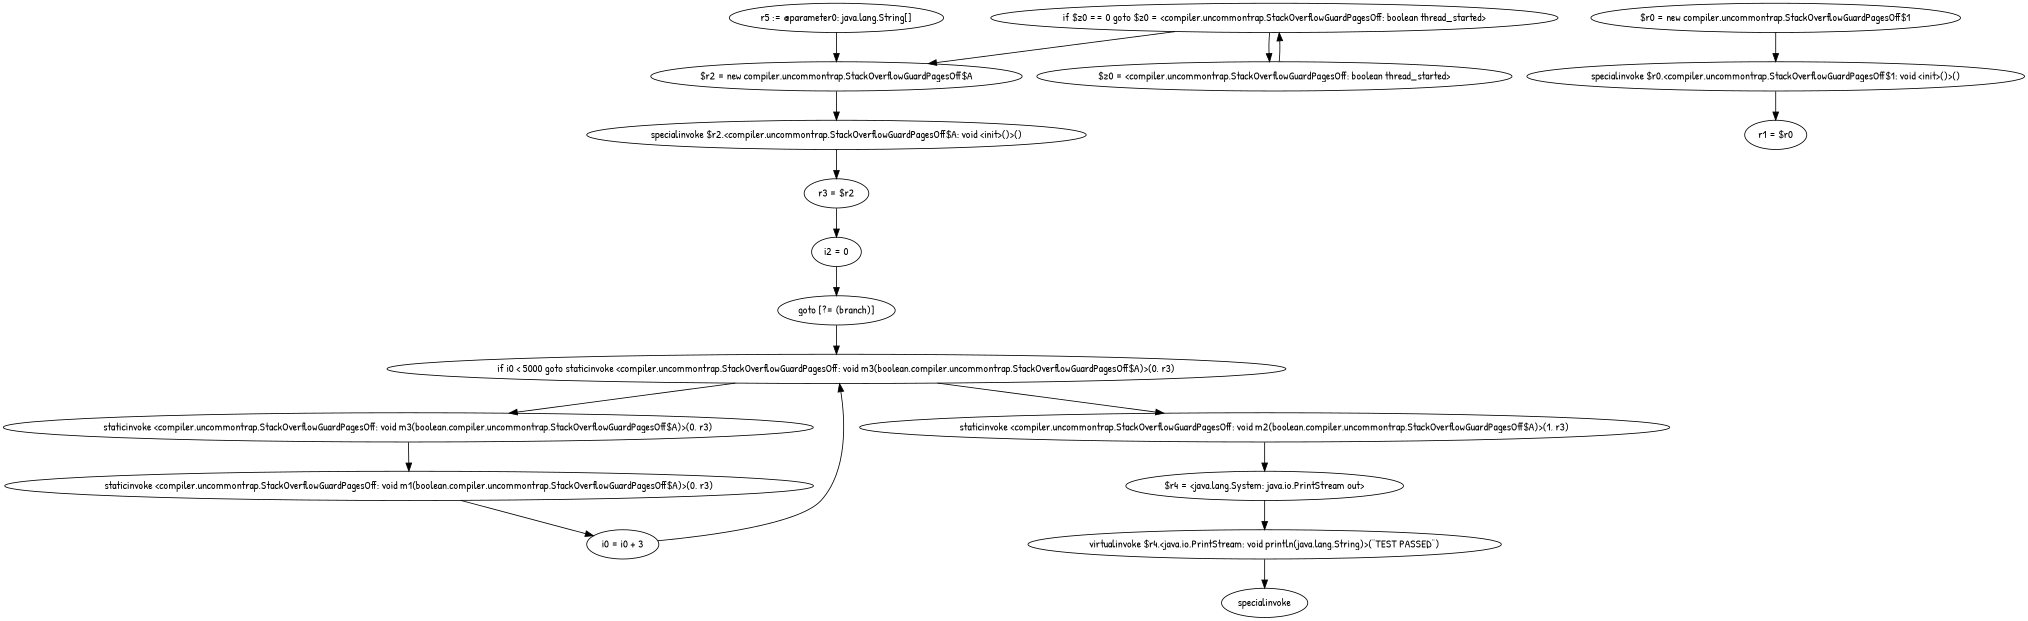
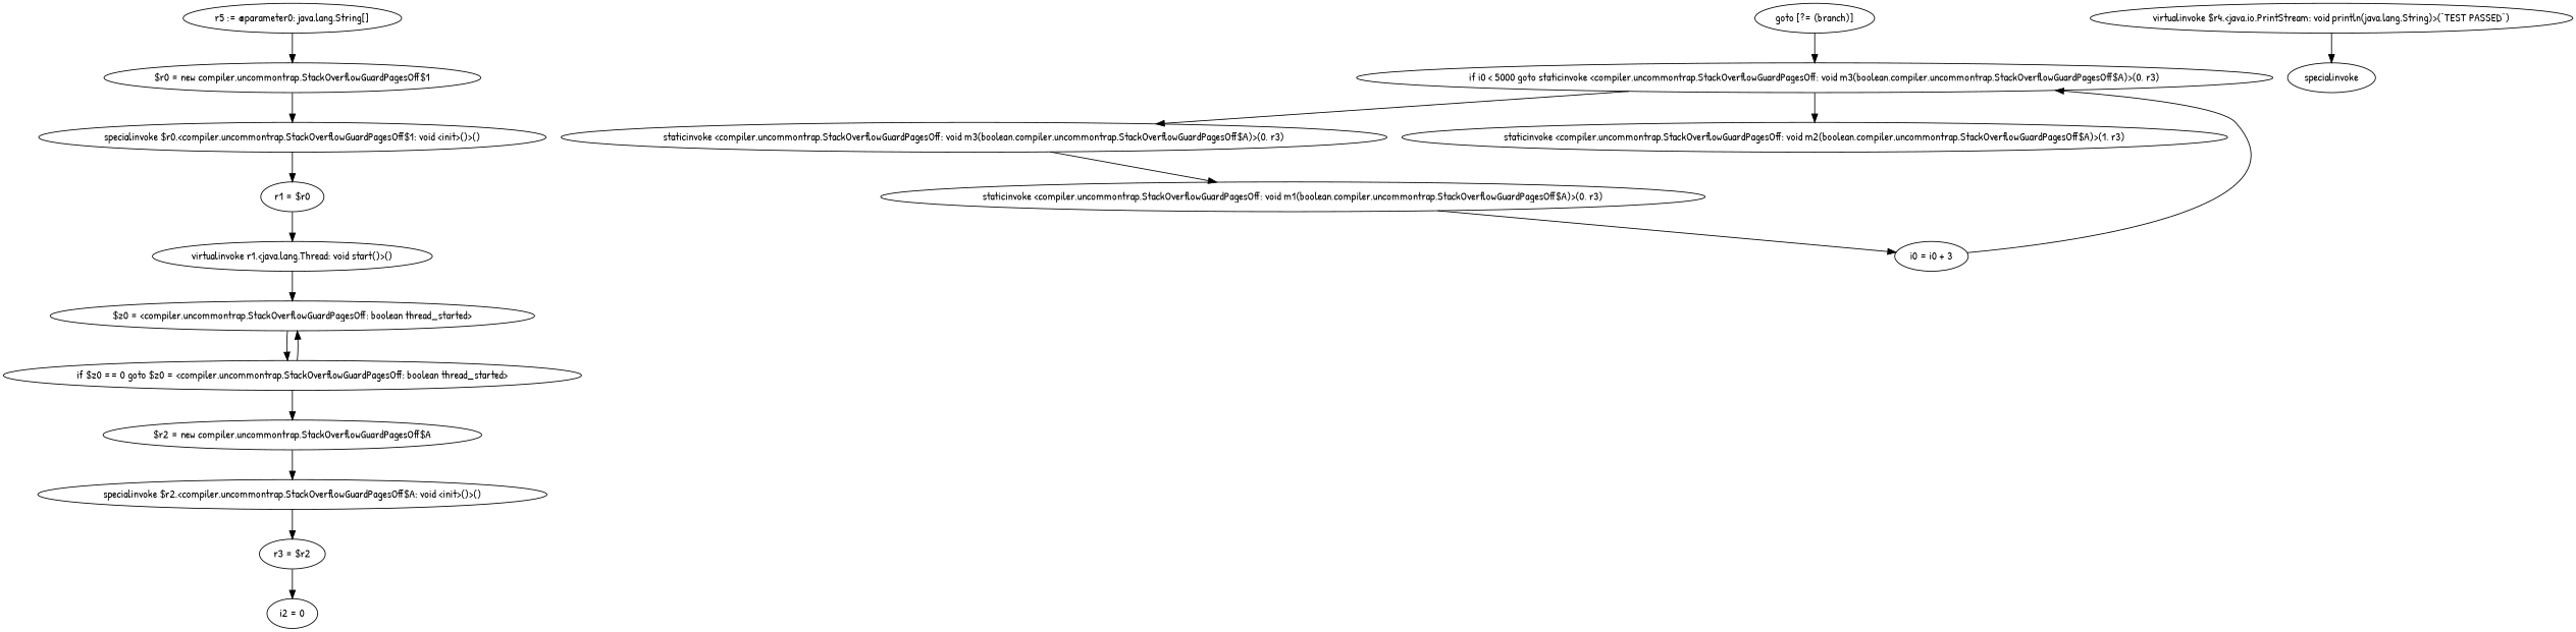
  digraph {
    fontname="Patrick Hand"
    node [fontname="Patrick Hand"]
    edge [fontname="Patrick Hand"]
    "r5 := @parameter0: java.lang.String[]"
    "$r0 = new compiler.uncommontrap.StackOverflowGuardPagesOff$1"
    "specialinvoke $r0.<compiler.uncommontrap.StackOverflowGuardPagesOff$1: void <init>()>()"
    "r1 = $r0"
+   "virtualinvoke r1.<java.lang.Thread: void start()>()"
    "$z0 = <compiler.uncommontrap.StackOverflowGuardPagesOff: boolean thread_started>"
    "if $z0 == 0 goto $z0 = <compiler.uncommontrap.StackOverflowGuardPagesOff: boolean thread_started>"
    "$r2 = new compiler.uncommontrap.StackOverflowGuardPagesOff$A"
    "specialinvoke $r2.<compiler.uncommontrap.StackOverflowGuardPagesOff$A: void <init>()>()"
    "r3 = $r2"
    n11 [label="i2 = 0"]
    "goto [?= (branch)]"
    "if i0 < 5000 goto staticinvoke <compiler.uncommontrap.StackOverflowGuardPagesOff: void m3(boolean,compiler.uncommontrap.StackOverflowGuardPagesOff$A)>(0, r3)"
    "staticinvoke <compiler.uncommontrap.StackOverflowGuardPagesOff: void m3(boolean,compiler.uncommontrap.StackOverflowGuardPagesOff$A)>(0, r3)"
    "staticinvoke <compiler.uncommontrap.StackOverflowGuardPagesOff: void m2(boolean,compiler.uncommontrap.StackOverflowGuardPagesOff$A)>(1, r3)"
    "staticinvoke <compiler.uncommontrap.StackOverflowGuardPagesOff: void m1(boolean,compiler.uncommontrap.StackOverflowGuardPagesOff$A)>(0, r3)"
    n17 [label="i0 = i0 + 3"]
-   "$r4 = <java.lang.System: java.io.PrintStream out>"
    "virtualinvoke $r4.<java.io.PrintStream: void println(java.lang.String)>(\"TEST PASSED\")"
    n20 [label=specialinvoke]
-   "r5 := @parameter0: java.lang.String[]" -> "$r2 = new compiler.uncommontrap.StackOverflowGuardPagesOff$A"
+   "r5 := @parameter0: java.lang.String[]" -> "$r0 = new compiler.uncommontrap.StackOverflowGuardPagesOff$1"
    "$r0 = new compiler.uncommontrap.StackOverflowGuardPagesOff$1" -> "specialinvoke $r0.<compiler.uncommontrap.StackOverflowGuardPagesOff$1: void <init>()>()"
    "specialinvoke $r0.<compiler.uncommontrap.StackOverflowGuardPagesOff$1: void <init>()>()" -> "r1 = $r0"
+   "r1 = $r0" -> "virtualinvoke r1.<java.lang.Thread: void start()>()"
+   "virtualinvoke r1.<java.lang.Thread: void start()>()" -> "$z0 = <compiler.uncommontrap.StackOverflowGuardPagesOff: boolean thread_started>"
    "$z0 = <compiler.uncommontrap.StackOverflowGuardPagesOff: boolean thread_started>" -> "if $z0 == 0 goto $z0 = <compiler.uncommontrap.StackOverflowGuardPagesOff: boolean thread_started>"
    "if $z0 == 0 goto $z0 = <compiler.uncommontrap.StackOverflowGuardPagesOff: boolean thread_started>" -> "$z0 = <compiler.uncommontrap.StackOverflowGuardPagesOff: boolean thread_started>"
    "if $z0 == 0 goto $z0 = <compiler.uncommontrap.StackOverflowGuardPagesOff: boolean thread_started>" -> "$r2 = new compiler.uncommontrap.StackOverflowGuardPagesOff$A"
    "$r2 = new compiler.uncommontrap.StackOverflowGuardPagesOff$A" -> "specialinvoke $r2.<compiler.uncommontrap.StackOverflowGuardPagesOff$A: void <init>()>()"
    "specialinvoke $r2.<compiler.uncommontrap.StackOverflowGuardPagesOff$A: void <init>()>()" -> "r3 = $r2"
    "r3 = $r2" -> n11
-   n11 -> "goto [?= (branch)]"
    "goto [?= (branch)]" -> "if i0 < 5000 goto staticinvoke <compiler.uncommontrap.StackOverflowGuardPagesOff: void m3(boolean,compiler.uncommontrap.StackOverflowGuardPagesOff$A)>(0, r3)"
    "if i0 < 5000 goto staticinvoke <compiler.uncommontrap.StackOverflowGuardPagesOff: void m3(boolean,compiler.uncommontrap.StackOverflowGuardPagesOff$A)>(0, r3)" -> "staticinvoke <compiler.uncommontrap.StackOverflowGuardPagesOff: void m3(boolean,compiler.uncommontrap.StackOverflowGuardPagesOff$A)>(0, r3)"
    "if i0 < 5000 goto staticinvoke <compiler.uncommontrap.StackOverflowGuardPagesOff: void m3(boolean,compiler.uncommontrap.StackOverflowGuardPagesOff$A)>(0, r3)" -> "staticinvoke <compiler.uncommontrap.StackOverflowGuardPagesOff: void m2(boolean,compiler.uncommontrap.StackOverflowGuardPagesOff$A)>(1, r3)"
    "staticinvoke <compiler.uncommontrap.StackOverflowGuardPagesOff: void m3(boolean,compiler.uncommontrap.StackOverflowGuardPagesOff$A)>(0, r3)" -> "staticinvoke <compiler.uncommontrap.StackOverflowGuardPagesOff: void m1(boolean,compiler.uncommontrap.StackOverflowGuardPagesOff$A)>(0, r3)"
-   "staticinvoke <compiler.uncommontrap.StackOverflowGuardPagesOff: void m2(boolean,compiler.uncommontrap.StackOverflowGuardPagesOff$A)>(1, r3)" -> "$r4 = <java.lang.System: java.io.PrintStream out>"
    "staticinvoke <compiler.uncommontrap.StackOverflowGuardPagesOff: void m1(boolean,compiler.uncommontrap.StackOverflowGuardPagesOff$A)>(0, r3)" -> n17
    n17 -> "if i0 < 5000 goto staticinvoke <compiler.uncommontrap.StackOverflowGuardPagesOff: void m3(boolean,compiler.uncommontrap.StackOverflowGuardPagesOff$A)>(0, r3)"
-   "$r4 = <java.lang.System: java.io.PrintStream out>" -> "virtualinvoke $r4.<java.io.PrintStream: void println(java.lang.String)>(\"TEST PASSED\")"
    "virtualinvoke $r4.<java.io.PrintStream: void println(java.lang.String)>(\"TEST PASSED\")" -> n20
  }
